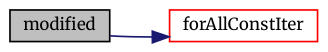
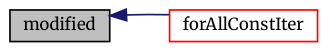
  digraph {
    rankdir=LR
    fontname=Merriweather
    node [fontname=Merriweather fontsize=10 shape=box]
    n1 [color=black fillcolor=grey75 fontcolor=black height=0.2 label=modified style=filled width=0.4]
    n2 [color=red height=0.2 label=forAllConstIter width=0.4]
-   n1 -> n2 [color=midnightblue fontname=Merriweather fontsize=10 labelfontname=Helvetica labelfontsize=10 style=solid]
+   n2 -> n1 [color=midnightblue fontname=Merriweather fontsize=10 labelfontname=Helvetica labelfontsize=10 style=solid]
  }
